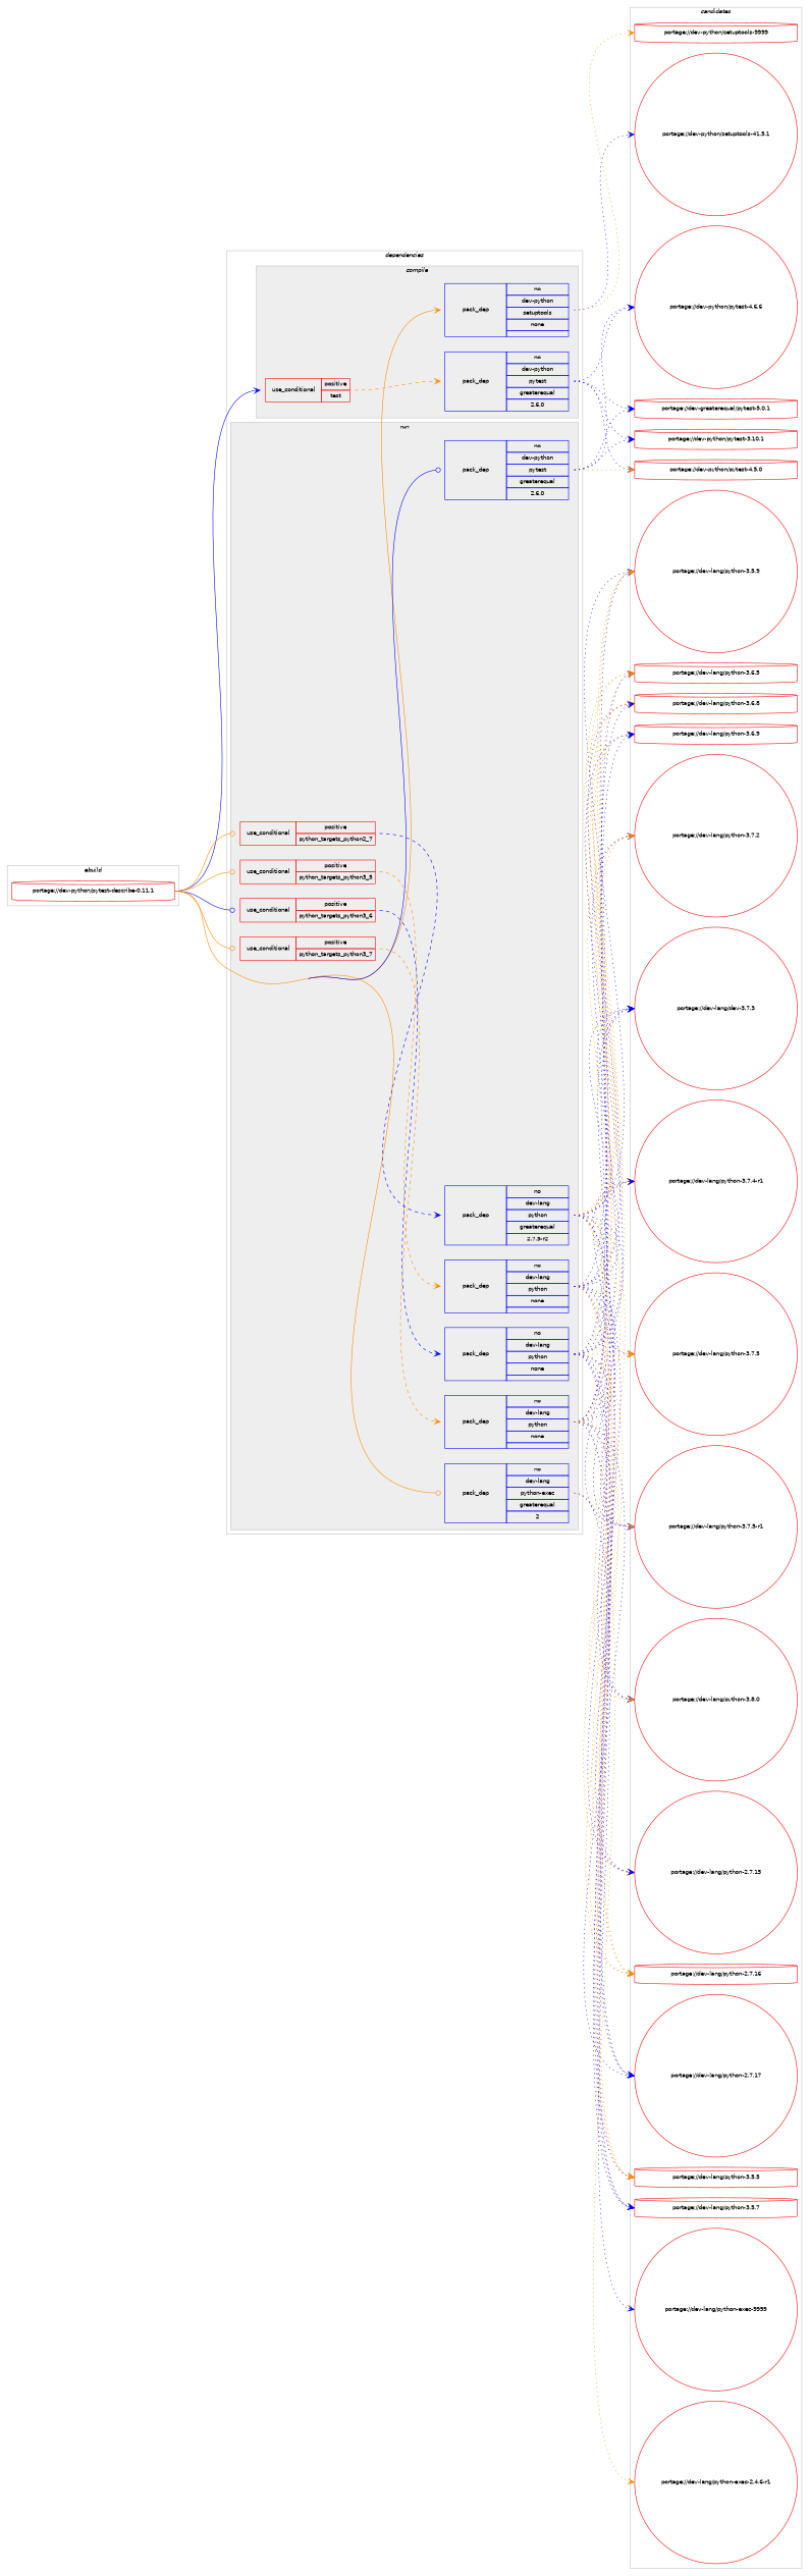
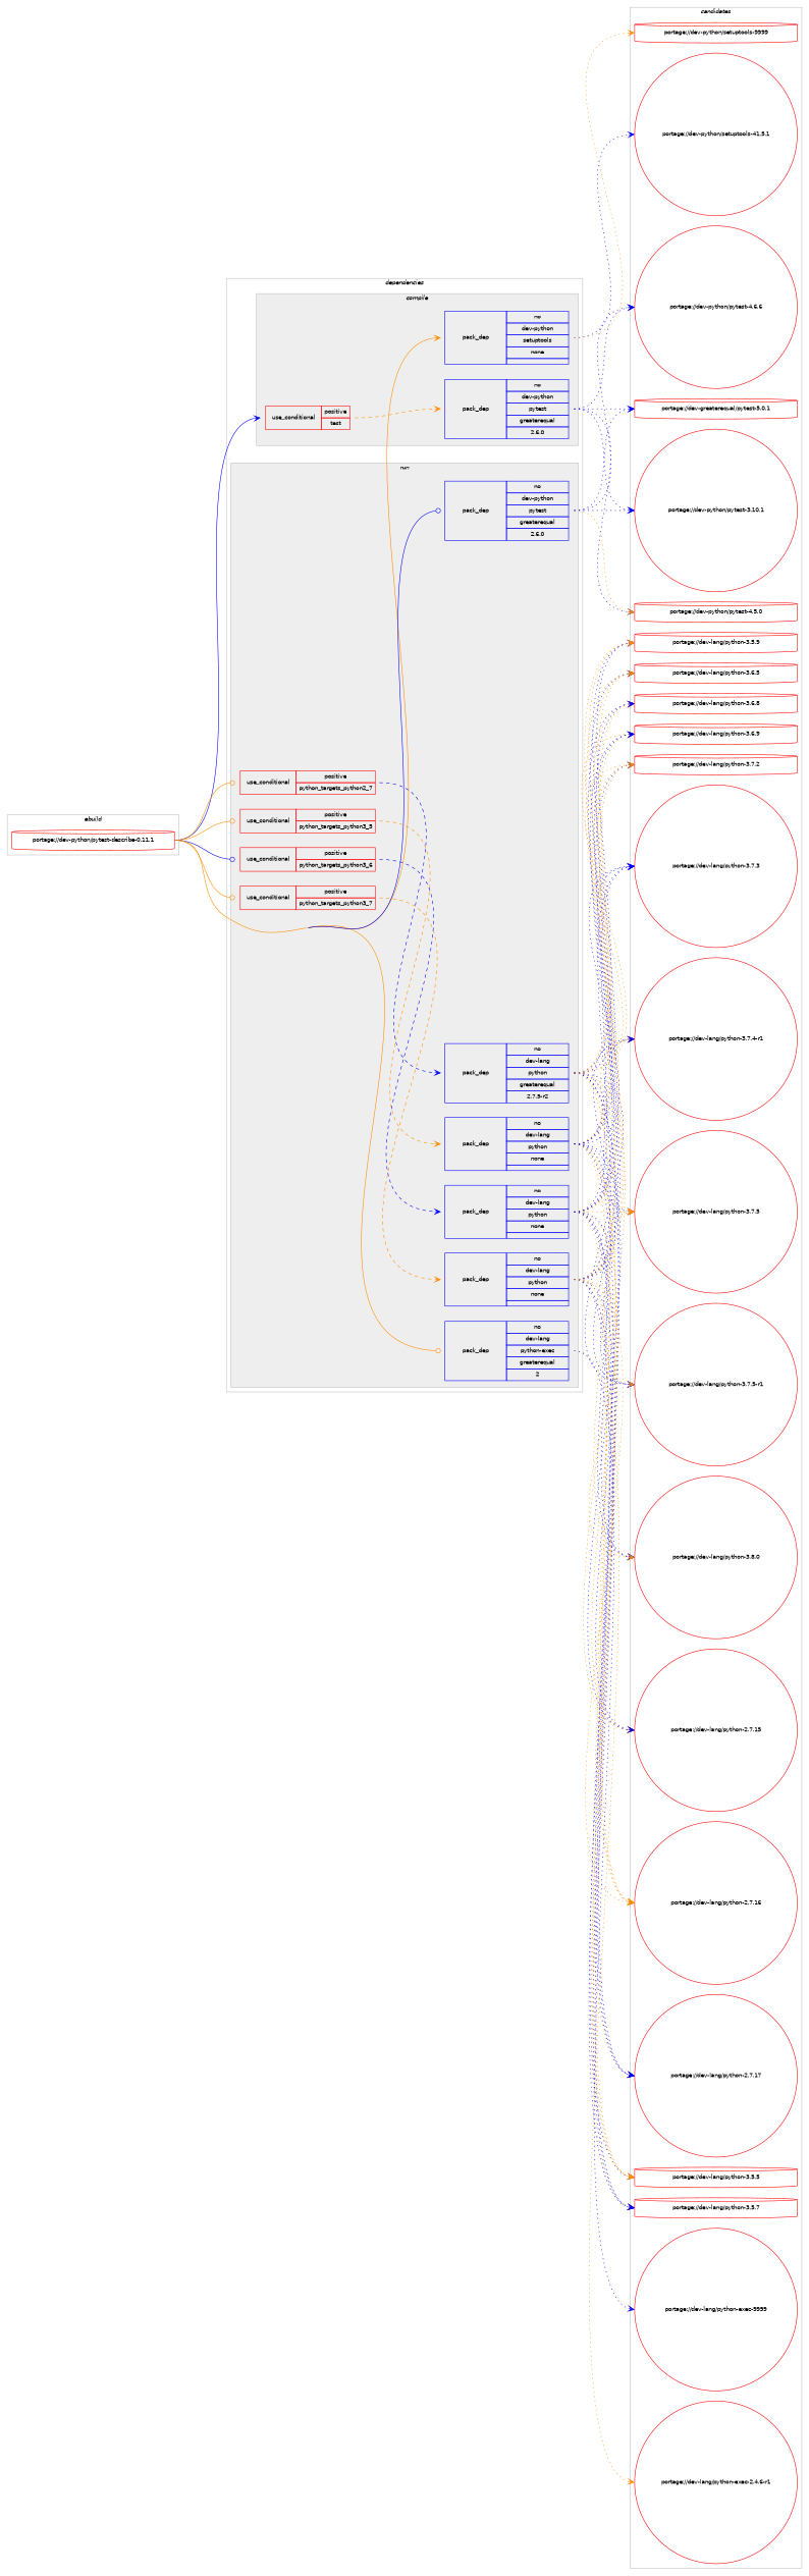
  digraph {
    compound=true
    concentrate=true
    fontname=Helvetica
    fontsize=10
    newrank=true
    rankdir=LR
    ranksep=1.5
    node [color=red fontname=Helvetica fontsize=10 shape=none]
    edge [arrowhead=vee color=blue headport=w style=dotted tailport=e weight=100]
    n1 [label="portage://dev-python/pytest-describe-0.11.1" shape=cylinder width=4]
    n2 [color=blue label=<<TABLE BORDER="0" CELLBORDER="1" CELLSPACING="0" CELLPADDING="4" WIDTH="220"><TR><TD ROWSPAN="6" CELLPADDING="30">pack_dep</TD></TR><TR><TD WIDTH="110">no</TD></TR><TR><TD>dev-python</TD></TR><TR><TD>pytest</TD></TR><TR><TD>greaterequal</TD></TR><TR><TD>2.6.0</TD></TR></TABLE>>]
    n3 [label=<<TABLE BORDER="0" CELLBORDER="1" CELLSPACING="0" CELLPADDING="4"><TR><TD ROWSPAN="3" CELLPADDING="10">use_conditional</TD></TR><TR><TD>positive</TD></TR><TR><TD>test</TD></TR></TABLE>>]
    n4 [color=blue label=<<TABLE BORDER="0" CELLBORDER="1" CELLSPACING="0" CELLPADDING="4" WIDTH="220"><TR><TD ROWSPAN="6" CELLPADDING="30">pack_dep</TD></TR><TR><TD WIDTH="110">no</TD></TR><TR><TD>dev-python</TD></TR><TR><TD>setuptools</TD></TR><TR><TD>none</TD></TR><TR><TD></TD></TR></TABLE>>]
    n5 [color=blue label=<<TABLE BORDER="0" CELLBORDER="1" CELLSPACING="0" CELLPADDING="4" WIDTH="220"><TR><TD ROWSPAN="6" CELLPADDING="30">pack_dep</TD></TR><TR><TD WIDTH="110">no</TD></TR><TR><TD>dev-lang</TD></TR><TR><TD>python</TD></TR><TR><TD>greaterequal</TD></TR><TR><TD>2.7.5-r2</TD></TR></TABLE>>]
    n6 [label=<<TABLE BORDER="0" CELLBORDER="1" CELLSPACING="0" CELLPADDING="4"><TR><TD ROWSPAN="3" CELLPADDING="10">use_conditional</TD></TR><TR><TD>positive</TD></TR><TR><TD>python_targets_python2_7</TD></TR></TABLE>>]
    n7 [color=blue label=<<TABLE BORDER="0" CELLBORDER="1" CELLSPACING="0" CELLPADDING="4" WIDTH="220"><TR><TD ROWSPAN="6" CELLPADDING="30">pack_dep</TD></TR><TR><TD WIDTH="110">no</TD></TR><TR><TD>dev-lang</TD></TR><TR><TD>python</TD></TR><TR><TD>none</TD></TR><TR><TD></TD></TR></TABLE>>]
    n8 [label=<<TABLE BORDER="0" CELLBORDER="1" CELLSPACING="0" CELLPADDING="4"><TR><TD ROWSPAN="3" CELLPADDING="10">use_conditional</TD></TR><TR><TD>positive</TD></TR><TR><TD>python_targets_python3_5</TD></TR></TABLE>>]
    n9 [color=blue label=<<TABLE BORDER="0" CELLBORDER="1" CELLSPACING="0" CELLPADDING="4" WIDTH="220"><TR><TD ROWSPAN="6" CELLPADDING="30">pack_dep</TD></TR><TR><TD WIDTH="110">no</TD></TR><TR><TD>dev-lang</TD></TR><TR><TD>python</TD></TR><TR><TD>none</TD></TR><TR><TD></TD></TR></TABLE>>]
    n10 [label=<<TABLE BORDER="0" CELLBORDER="1" CELLSPACING="0" CELLPADDING="4"><TR><TD ROWSPAN="3" CELLPADDING="10">use_conditional</TD></TR><TR><TD>positive</TD></TR><TR><TD>python_targets_python3_6</TD></TR></TABLE>>]
    n11 [color=blue label=<<TABLE BORDER="0" CELLBORDER="1" CELLSPACING="0" CELLPADDING="4" WIDTH="220"><TR><TD ROWSPAN="6" CELLPADDING="30">pack_dep</TD></TR><TR><TD WIDTH="110">no</TD></TR><TR><TD>dev-lang</TD></TR><TR><TD>python</TD></TR><TR><TD>none</TD></TR><TR><TD></TD></TR></TABLE>>]
    n12 [label=<<TABLE BORDER="0" CELLBORDER="1" CELLSPACING="0" CELLPADDING="4"><TR><TD ROWSPAN="3" CELLPADDING="10">use_conditional</TD></TR><TR><TD>positive</TD></TR><TR><TD>python_targets_python3_7</TD></TR></TABLE>>]
    n13 [color=blue label=<<TABLE BORDER="0" CELLBORDER="1" CELLSPACING="0" CELLPADDING="4" WIDTH="220"><TR><TD ROWSPAN="6" CELLPADDING="30">pack_dep</TD></TR><TR><TD WIDTH="110">no</TD></TR><TR><TD>dev-lang</TD></TR><TR><TD>python-exec</TD></TR><TR><TD>greaterequal</TD></TR><TR><TD>2</TD></TR></TABLE>>]
    n14 [color=blue label=<<TABLE BORDER="0" CELLBORDER="1" CELLSPACING="0" CELLPADDING="4" WIDTH="220"><TR><TD ROWSPAN="6" CELLPADDING="30">pack_dep</TD></TR><TR><TD WIDTH="110">no</TD></TR><TR><TD>dev-python</TD></TR><TR><TD>pytest</TD></TR><TR><TD>greaterequal</TD></TR><TR><TD>2.6.0</TD></TR></TABLE>>]
-   n15 [label="portage://dev-python/pytest-3.10.1" shape=cylinder width=4]
+   n15 [label="portage://dev-python/pytest-3.10.1" shape=circle width=4]
    n16 [label="portage://dev-python/pytest-4.5.0" shape=cylinder width=4]
    n17 [label="portage://dev-python/pytest-4.6.6" shape=circle width=4]
    n18 [label="portage://dev-greaterequal/pytest-5.0.1" shape=cylinder width=4]
    n19 [label="portage://dev-python/setuptools-41.5.1" shape=circle width=4]
    n20 [label="portage://dev-python/setuptools-9999" shape=cylinder width=4]
    n21 [label="portage://dev-lang/python-2.7.15" shape=circle width=4]
-   n22 [label="portage://dev-lang/python-2.7.16" shape=cylinder width=4]
+   n22 [label="portage://dev-lang/python-2.7.16" shape=circle width=4]
    n23 [label="portage://dev-lang/python-2.7.17" shape=circle width=4]
    n24 [label="portage://dev-lang/python-3.5.5" shape=cylinder width=4]
    n25 [label="portage://dev-lang/python-3.5.7" shape=cylinder width=4]
-   n26 [label="portage://dev-lang/python-3.5.9" shape=circle width=4]
+   n26 [label="portage://dev-lang/python-3.5.9" shape=cylinder width=4]
    n27 [label="portage://dev-lang/python-3.6.5" shape=cylinder width=4]
    n28 [label="portage://dev-lang/python-3.6.8" shape=cylinder width=4]
    n29 [label="portage://dev-lang/python-3.6.9" shape=cylinder width=4]
-   n30 [label="portage://dev-lang/python-3.7.2" shape=circle width=4]
-   n31 [label="portage://dev-lang/dev-3.7.3" shape=circle width=4]
+   n30 [label="portage://dev-lang/python-3.7.2" shape=cylinder width=4]
+   n31 [label="portage://dev-lang/python-3.7.3" shape=circle width=4]
    n32 [label="portage://dev-lang/python-3.7.4-r1" shape=circle width=4]
    n33 [label="portage://dev-lang/python-3.7.5" shape=circle width=4]
    n34 [label="portage://dev-lang/python-3.7.5-r1" shape=circle width=4]
    n35 [label="portage://dev-lang/python-3.8.0" shape=circle width=4]
    n36 [label="portage://dev-lang/python-exec-2.4.6-r1" shape=circle width=4]
    n37 [label="portage://dev-lang/python-exec-9999" shape=circle width=4]
    subgraph cluster_1 {
      color=gray
      label=<<i>ebuild</i>>
      rank=same
      n1
    }
    subgraph cluster_2 {
      color=gray
      label=<<i>dependencies</i>>
      subgraph cluster_3 {
        color=gray
        fillcolor="#eeeeee"
        label=<<i>compile</i>>
        style=filled
        subgraph sub_4 {
          color=gray
          fillcolor="#eeeeee"
          label=<<i>compile</i>>
          style=filled
          n3
          subgraph sub_5 {
            color=gray
            fillcolor="#eeeeee"
            label=<<i>compile</i>>
            style=filled
            n2
          }
        }
        subgraph sub_6 {
          color=gray
          fillcolor="#eeeeee"
          label=<<i>compile</i>>
          style=filled
          n4
        }
      }
      subgraph cluster_7 {
        color=gray
        fillcolor="#eeeeee"
        label=<<i>compile and run</i>>
        style=filled
      }
      subgraph cluster_8 {
        color=gray
        fillcolor="#eeeeee"
        label=<<i>run</i>>
        style=filled
        subgraph sub_9 {
          color=gray
          fillcolor="#eeeeee"
          label=<<i>run</i>>
          style=filled
          n6
          subgraph sub_10 {
            color=gray
            fillcolor="#eeeeee"
            label=<<i>run</i>>
            style=filled
            n5
          }
        }
        subgraph sub_11 {
          color=gray
          fillcolor="#eeeeee"
          label=<<i>run</i>>
          style=filled
          n8
          subgraph sub_12 {
            color=gray
            fillcolor="#eeeeee"
            label=<<i>run</i>>
            style=filled
            n7
          }
        }
        subgraph sub_13 {
          color=gray
          fillcolor="#eeeeee"
          label=<<i>run</i>>
          style=filled
          n10
          subgraph sub_14 {
            color=gray
            fillcolor="#eeeeee"
            label=<<i>run</i>>
            style=filled
            n9
          }
        }
        subgraph sub_15 {
          color=gray
          fillcolor="#eeeeee"
          label=<<i>run</i>>
          style=filled
          n12
          subgraph sub_16 {
            color=gray
            fillcolor="#eeeeee"
            label=<<i>run</i>>
            style=filled
            n11
          }
        }
        subgraph sub_17 {
          color=gray
          fillcolor="#eeeeee"
          label=<<i>run</i>>
          style=filled
          n13
        }
        subgraph sub_18 {
          color=gray
          fillcolor="#eeeeee"
          label=<<i>run</i>>
          style=filled
          n14
        }
      }
    }
    subgraph cluster_19 {
      color=gray
      label=<<i>candidates</i>>
      rank=same
      subgraph sub_20 {
        color=black
        label=<<i>candidates</i>>
        nodesep=1
        rank=same
        n15
        n16
        n17
        n18
      }
      subgraph sub_21 {
        color=black
        label=<<i>candidates</i>>
        nodesep=1
        rank=same
        n19
        n20
      }
      subgraph sub_22 {
        color=black
        label=<<i>candidates</i>>
        nodesep=1
        rank=same
        n21
        n22
        n23
        n24
        n25
        n26
        n27
        n28
        n29
        n30
        n31
        n32
        n33
        n34
        n35
      }
      subgraph sub_23 {
        color=black
        label=<<i>candidates</i>>
        nodesep=1
        rank=same
        n21
        n22
        n23
        n24
        n25
        n26
        n27
        n28
        n29
        n30
        n31
        n32
        n33
        n34
        n35
      }
      subgraph sub_24 {
        color=black
        label=<<i>candidates</i>>
        nodesep=1
        rank=same
        n21
        n22
        n23
        n24
        n25
        n26
        n27
        n28
        n29
        n30
        n31
        n32
        n33
        n34
        n35
      }
      subgraph sub_25 {
        color=black
        label=<<i>candidates</i>>
        nodesep=1
        rank=same
        n21
        n22
        n23
        n24
        n25
        n26
        n27
        n28
        n29
        n30
        n31
        n32
        n33
        n34
        n35
      }
      subgraph sub_26 {
        color=black
        label=<<i>candidates</i>>
        nodesep=1
        rank=same
        n36
        n37
      }
      subgraph sub_27 {
        color=black
        label=<<i>candidates</i>>
        nodesep=1
        rank=same
        n15
        n16
        n17
        n18
      }
    }
    n1 -> n3 [style=solid weight=20]
    n1 -> n4 [color=darkorange style=solid weight=20]
    n1 -> n6 [arrowhead=odot color=darkorange style=solid weight=20]
    n1 -> n8 [arrowhead=odot color=darkorange style=solid weight=20]
    n1 -> n10 [arrowhead=odot style=solid weight=20]
    n1 -> n12 [arrowhead=odot color=darkorange style=solid weight=20]
    n1 -> n13 [arrowhead=odot color=darkorange style=solid weight=20]
    n1 -> n14 [arrowhead=odot style=solid weight=20]
    n2 -> n15
    n2 -> n16
    n2 -> n17
    n2 -> n18
    n3 -> n2 [color=darkorange style=dashed weight=20]
    n4 -> n19
    n4 -> n20 [color=darkorange]
    n5 -> n21 [color=darkorange]
    n5 -> n22 [color=darkorange]
    n5 -> n23 [color=darkorange]
    n5 -> n24
    n5 -> n25
    n5 -> n26
    n5 -> n27 [color=darkorange]
    n5 -> n28 [color=darkorange]
    n5 -> n29 [color=darkorange]
    n5 -> n30 [color=darkorange]
    n5 -> n31
    n5 -> n32 [color=darkorange]
    n5 -> n33
    n5 -> n34
    n5 -> n35 [color=darkorange]
    n6 -> n5 [style=dashed weight=20]
    n7 -> n21
    n7 -> n22 [color=darkorange]
    n7 -> n23
    n7 -> n24 [color=darkorange]
    n7 -> n25 [color=darkorange]
    n7 -> n26
    n7 -> n27 [color=darkorange]
    n7 -> n28
    n7 -> n29 [color=darkorange]
    n7 -> n30 [color=darkorange]
    n7 -> n31
    n7 -> n32
    n7 -> n33 [color=darkorange]
    n7 -> n34
    n7 -> n35
    n8 -> n7 [color=darkorange style=dashed weight=20]
    n9 -> n21 [color=darkorange]
    n9 -> n22 [color=darkorange]
    n9 -> n23
    n9 -> n24 [color=darkorange]
    n9 -> n25
    n9 -> n26 [color=darkorange]
    n9 -> n27
    n9 -> n28 [color=darkorange]
    n9 -> n29
    n9 -> n30
    n9 -> n31
    n9 -> n32 [color=darkorange]
    n9 -> n33 [color=darkorange]
    n9 -> n34
    n9 -> n35
    n10 -> n9 [style=dashed weight=20]
    n11 -> n21
    n11 -> n22 [color=darkorange]
    n11 -> n23
    n11 -> n24 [color=darkorange]
    n11 -> n25
    n11 -> n26 [color=darkorange]
    n11 -> n27 [color=darkorange]
    n11 -> n28
    n11 -> n29
    n11 -> n30 [color=darkorange]
    n11 -> n31
    n11 -> n32
    n11 -> n33 [color=darkorange]
    n11 -> n34 [color=darkorange]
    n11 -> n35 [color=darkorange]
    n12 -> n11 [color=darkorange style=dashed weight=20]
    n13 -> n36 [color=darkorange]
    n13 -> n37
    n14 -> n15
    n14 -> n16 [color=darkorange]
    n14 -> n17
    n14 -> n18
  }
